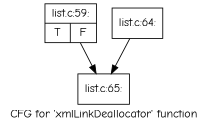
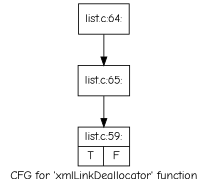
  digraph {
    fontname="Comic Neue"
    label="CFG for 'xmlLinkDeallocator' function"
    node [fontname="Comic Neue" shape=record]
    edge [fontname="Comic Neue"]
    n1 [label="{list.c:59:|{<s0>T|<s1>F}}"]
    n2 [label="{list.c:65:}"]
    n3 [label="{list.c:64:}"]
-   n1 -> n2
+   n2 -> n1
    n3 -> n2
  }
